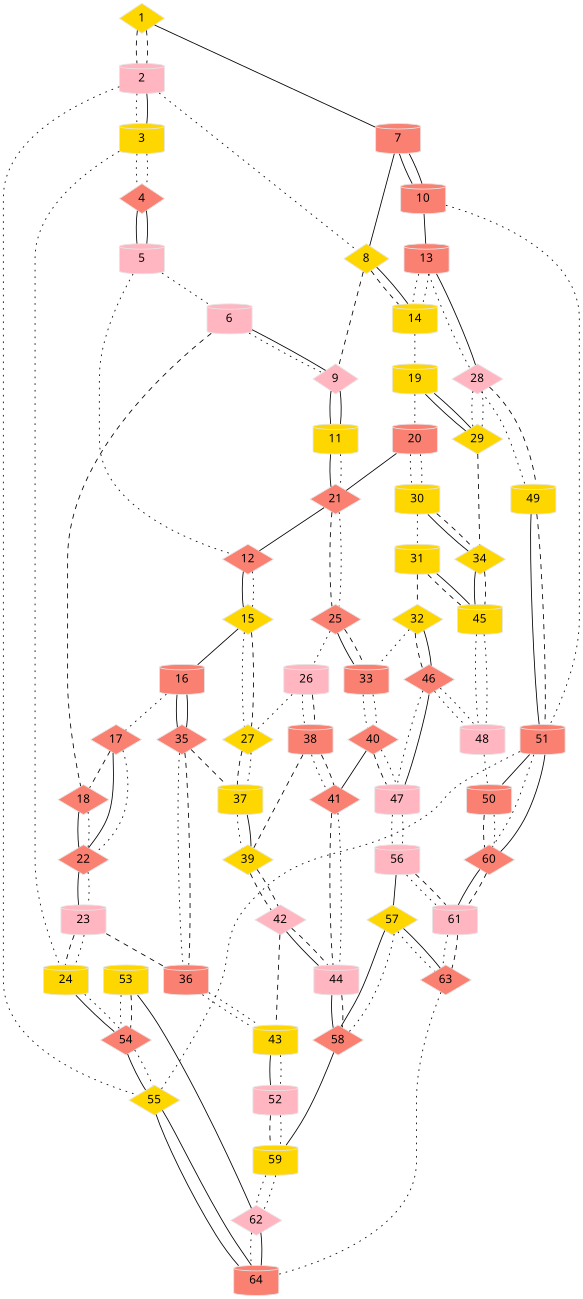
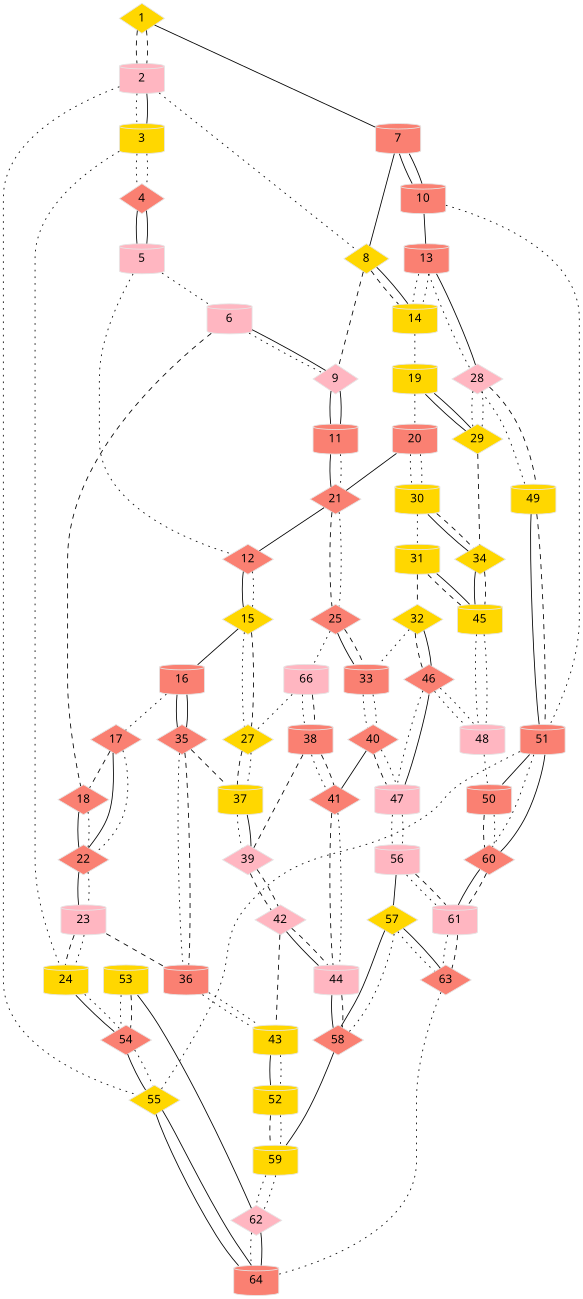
  graph {
    fontname="Noto Sans"
    node [color=gray90 fillcolor=salmon fontname="Noto Sans" shape=cylinder style=filled]
    edge [fontname="Noto Sans" style=dotted]
    1 [fillcolor=gold shape=diamond]
    2 [fillcolor=lightpink]
    7
    3 [fillcolor=gold]
    55 [fillcolor=gold shape=diamond]
    8 [fillcolor=gold shape=diamond]
    10
    4 [shape=diamond]
    24 [fillcolor=gold]
    13
    51
    64
    5 [fillcolor=lightpink]
    54 [shape=diamond]
    6 [fillcolor=lightpink]
    12 [shape=diamond]
    18 [shape=diamond]
    22 [shape=diamond]
    9 [fillcolor=lightpink shape=diamond]
    15 [fillcolor=gold shape=diamond]
-   11 [fillcolor=gold]
+   11
    14 [fillcolor=gold]
    19 [fillcolor=gold]
    21 [shape=diamond]
    28 [fillcolor=lightpink shape=diamond]
    50
    60 [shape=diamond]
    25 [shape=diamond]
    16
    27 [fillcolor=gold shape=diamond]
    29 [fillcolor=gold shape=diamond]
    49 [fillcolor=gold]
    20
    17 [shape=diamond]
    35 [shape=diamond]
    37 [fillcolor=gold]
    36
    23 [fillcolor=lightpink]
    30 [fillcolor=gold]
    34 [fillcolor=gold shape=diamond]
    31 [fillcolor=gold]
-   26 [fillcolor=lightpink]
+   26 [fillcolor=lightpink label=66]
    33
    43 [fillcolor=gold]
    38
    40 [shape=diamond]
-   39 [fillcolor=gold shape=diamond]
+   39 [fillcolor=lightpink shape=diamond]
    41 [shape=diamond]
    45 [fillcolor=gold]
    32 [fillcolor=gold shape=diamond]
    46 [shape=diamond]
    48 [fillcolor=lightpink]
    47 [fillcolor=lightpink]
-   52 [fillcolor=lightpink]
+   52 [fillcolor=gold]
    42 [fillcolor=lightpink shape=diamond]
    44 [fillcolor=lightpink]
    56 [fillcolor=lightpink]
    58 [shape=diamond]
    59 [fillcolor=gold]
    57 [fillcolor=gold shape=diamond]
    61 [fillcolor=lightpink]
    53 [fillcolor=gold]
    62 [fillcolor=lightpink shape=diamond]
    63 [shape=diamond]
    1 -- 2 [style=dashed]
    1 -- 2 [style=dashed]
    1 -- 7 [style=solid]
    2 -- 3
    2 -- 3 [style=solid]
    2 -- 55
    2 -- 8
    7 -- 8 [style=solid]
    7 -- 10 [style=solid]
    7 -- 10 [style=solid]
    3 -- 4
    3 -- 4
    3 -- 24
    55 -- 64 [style=solid]
    55 -- 64 [style=solid]
    8 -- 9 [style=dashed]
    8 -- 14 [style=dashed]
    8 -- 14 [style=solid]
    10 -- 13 [style=solid]
    10 -- 51
    4 -- 5 [style=solid]
    4 -- 5 [style=solid]
    24 -- 54 [style=solid]
    24 -- 54
    13 -- 14
    13 -- 14
    13 -- 28
    13 -- 28 [style=solid]
    51 -- 55
    51 -- 50 [style=solid]
    51 -- 60
    51 -- 60 [style=solid]
    5 -- 6
    5 -- 12
    54 -- 55 [style=solid]
    54 -- 55
    6 -- 18 [style=dashed]
    6 -- 9
    6 -- 9 [style=solid]
    12 -- 15 [style=solid]
    12 -- 15
    18 -- 22 [style=solid]
    18 -- 22
    22 -- 23 [style=solid]
    22 -- 23
    9 -- 11 [style=solid]
    9 -- 11 [style=solid]
    15 -- 16 [style=solid]
    15 -- 27
    15 -- 27 [style=dashed]
    11 -- 21 [style=solid]
    11 -- 21
    14 -- 19
    19 -- 29 [style=solid]
    19 -- 29 [style=solid]
    19 -- 20
    21 -- 12 [style=solid]
    21 -- 25 [style=dashed]
    21 -- 25
    28 -- 29
    28 -- 29
    28 -- 49
    28 -- 49 [style=dashed]
    50 -- 60 [style=dashed]
    50 -- 60
    60 -- 61 [style=solid]
    60 -- 61 [style=dashed]
    25 -- 26
    25 -- 33 [style=solid]
    25 -- 33 [style=dashed]
    16 -- 17
    16 -- 35 [style=solid]
    16 -- 35 [style=solid]
    27 -- 37 [style=dashed]
    27 -- 37
    29 -- 34 [style=dashed]
    49 -- 51 [style=solid]
    49 -- 51 [style=dashed]
    20 -- 21 [style=solid]
    20 -- 30
    20 -- 30
    17 -- 18 [style=dashed]
    17 -- 22 [style=solid]
    17 -- 22
    35 -- 37 [style=dashed]
    35 -- 36
    35 -- 36 [style=dashed]
    37 -- 39
    37 -- 39 [style=solid]
    36 -- 43
    36 -- 43
    23 -- 24 [style=dashed]
    23 -- 24
    23 -- 36 [style=dashed]
    30 -- 34 [style=solid]
    30 -- 34 [style=dashed]
    30 -- 31
    34 -- 45 [style=solid]
    34 -- 45 [style=dashed]
    31 -- 45 [style=dashed]
    31 -- 45 [style=solid]
    31 -- 32 [style=dashed]
    26 -- 27
    26 -- 38
    26 -- 38 [style=dashed]
    33 -- 40
    33 -- 40
    43 -- 52 [style=solid]
    43 -- 52
    38 -- 39 [style=dashed]
    38 -- 41
    38 -- 41 [style=dashed]
    40 -- 41 [style=solid]
    40 -- 47 [style=dashed]
    40 -- 47
    39 -- 42 [style=dashed]
    39 -- 42 [style=dashed]
    41 -- 44 [style=dashed]
    41 -- 44
    45 -- 48
    45 -- 48
    32 -- 33
    32 -- 46 [style=dashed]
    32 -- 46 [style=solid]
    46 -- 48
    46 -- 48
    46 -- 47
    46 -- 47 [style=solid]
    48 -- 50
    47 -- 56
    47 -- 56
    52 -- 59 [style=dashed]
    52 -- 59
    42 -- 43 [style=dashed]
    42 -- 44 [style=solid]
    42 -- 44 [style=dashed]
    44 -- 58 [style=solid]
    44 -- 58 [style=dashed]
    56 -- 57 [style=solid]
    56 -- 61
    56 -- 61 [style=dashed]
    58 -- 59 [style=solid]
    59 -- 62
    59 -- 62
    57 -- 58 [style=solid]
    57 -- 58
    57 -- 63
    57 -- 63 [style=solid]
    61 -- 63
    61 -- 63 [style=dashed]
    53 -- 54
    53 -- 54 [style=dashed]
    53 -- 62 [style=solid]
    62 -- 64
    62 -- 64 [style=solid]
    63 -- 64
  }
